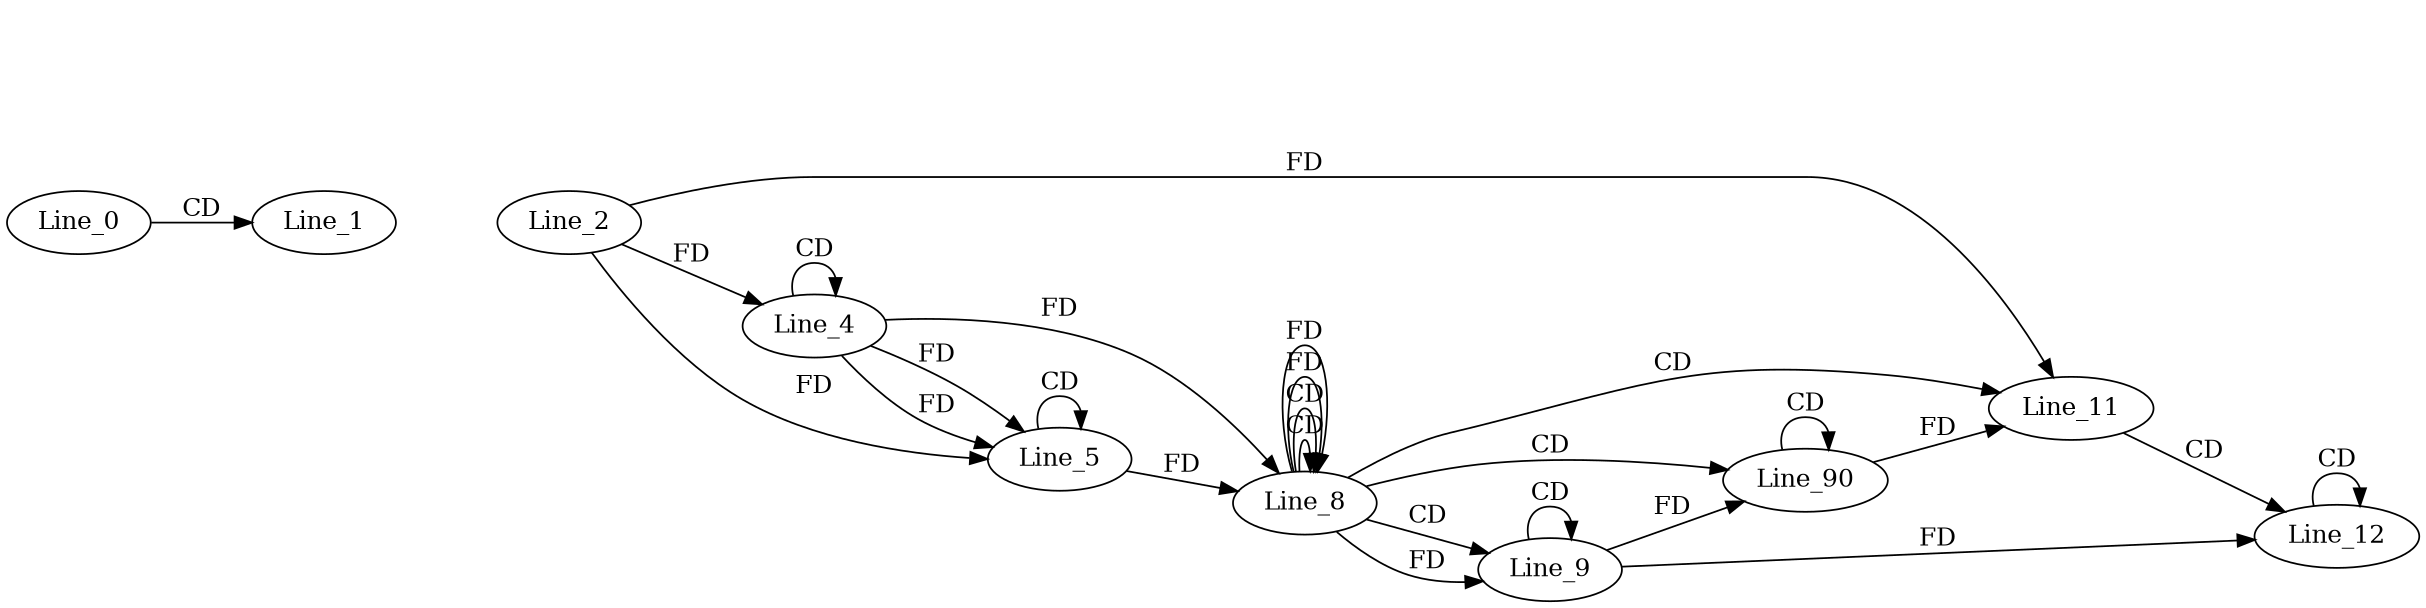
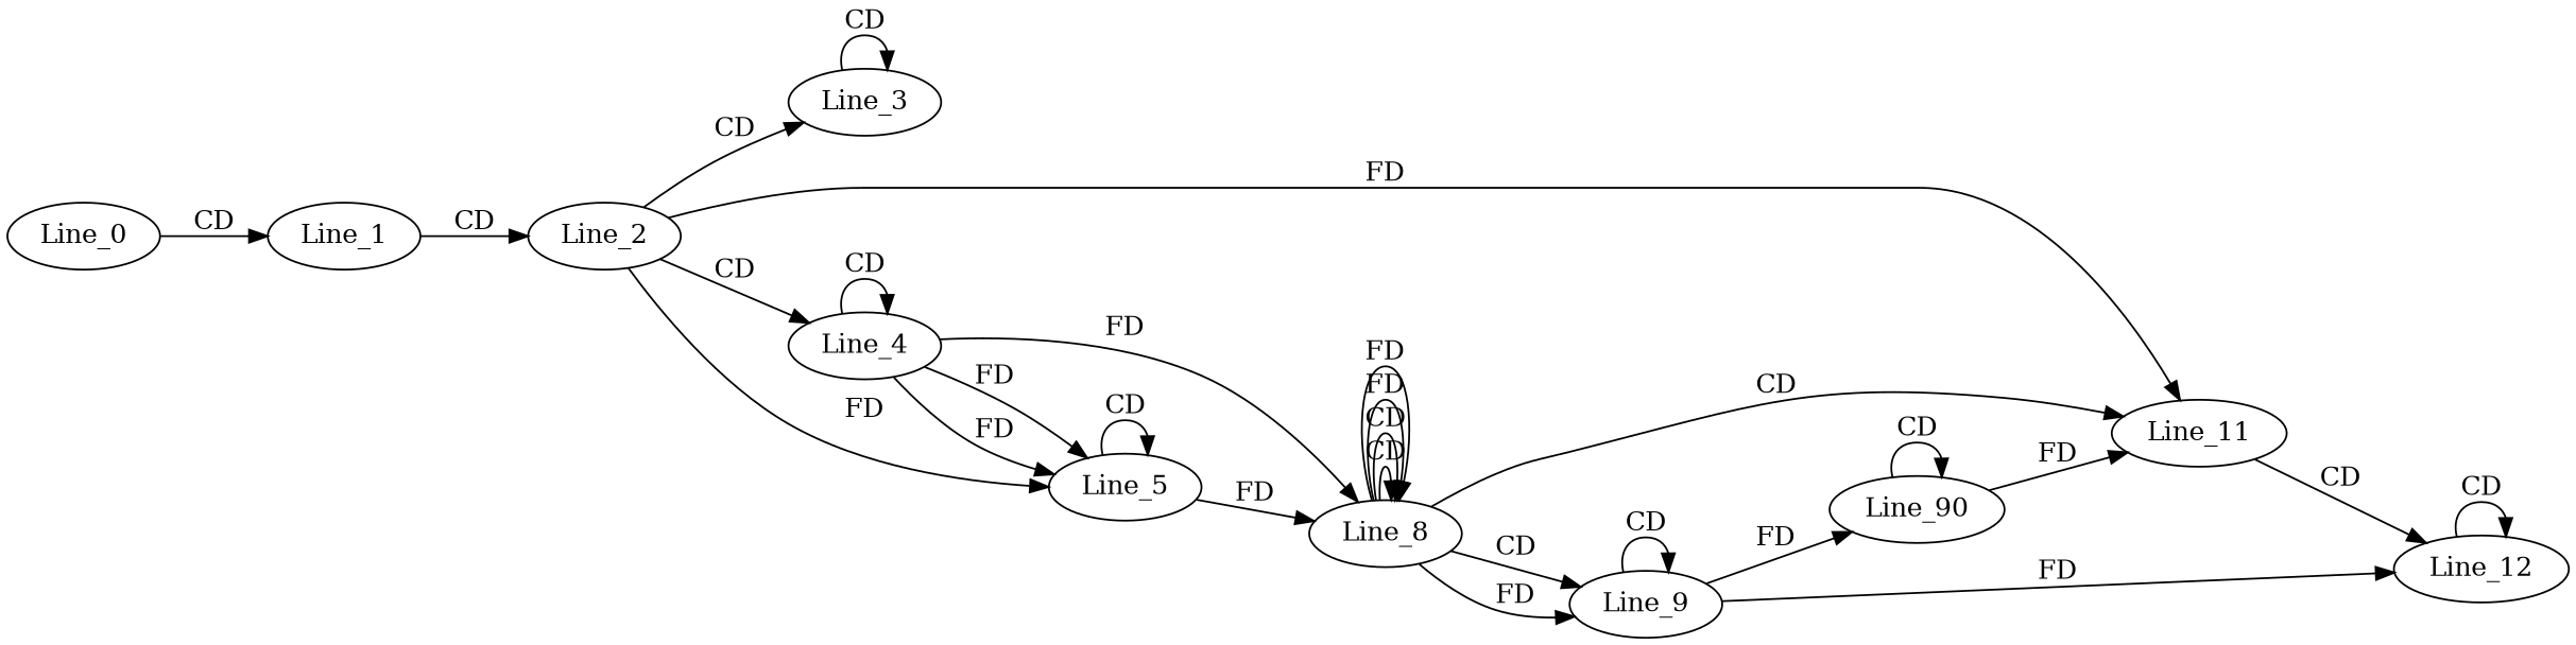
  digraph {
    fontname="DejaVu Serif"
    rankdir=LR
    node [fontname="DejaVu Serif"]
    edge [fontname="DejaVu Serif"]
    Line_0
    Line_1
    Line_2
+   Line_3
    Line_4
    Line_5
    Line_11
    Line_8
    Line_12
    Line_9
    n11 [label=Line_90]
    Line_0 -> Line_1 [label=CD]
-   Line_2 -> Line_4 [label=FD]
+   Line_1 -> Line_2 [label=CD]
+   Line_2 -> Line_3 [label=CD]
+   Line_2 -> Line_4 [label=CD]
    Line_2 -> Line_5 [label=FD]
    Line_2 -> Line_11 [label=FD]
+   Line_3 -> Line_3 [label=CD]
    Line_4 -> Line_4 [label=CD]
    Line_4 -> Line_5 [label=FD]
    Line_4 -> Line_5 [label=FD]
    Line_4 -> Line_8 [label=FD]
    Line_5 -> Line_5 [label=CD]
    Line_5 -> Line_8 [label=FD]
    Line_11 -> Line_12 [label=CD]
    Line_8 -> Line_11 [label=CD]
    Line_8 -> Line_8 [label=CD]
    Line_8 -> Line_8 [label=CD]
    Line_8 -> Line_8 [label=FD]
    Line_8 -> Line_8 [label=FD]
    Line_8 -> Line_9 [label=CD]
    Line_8 -> Line_9 [label=FD]
-   Line_8 -> n11 [label=CD]
    Line_12 -> Line_12 [label=CD]
    Line_9 -> Line_12 [label=FD]
    Line_9 -> Line_9 [label=CD]
    Line_9 -> n11 [label=FD]
    n11 -> Line_11 [label=FD]
    n11 -> n11 [label=CD]
  }
